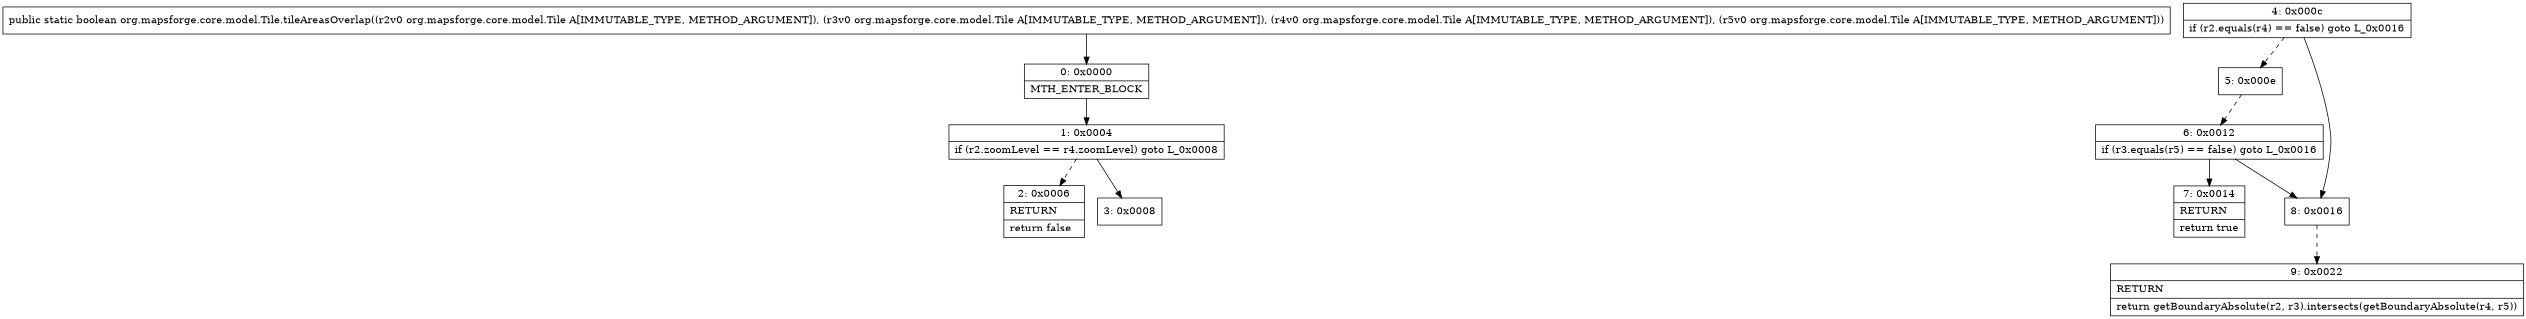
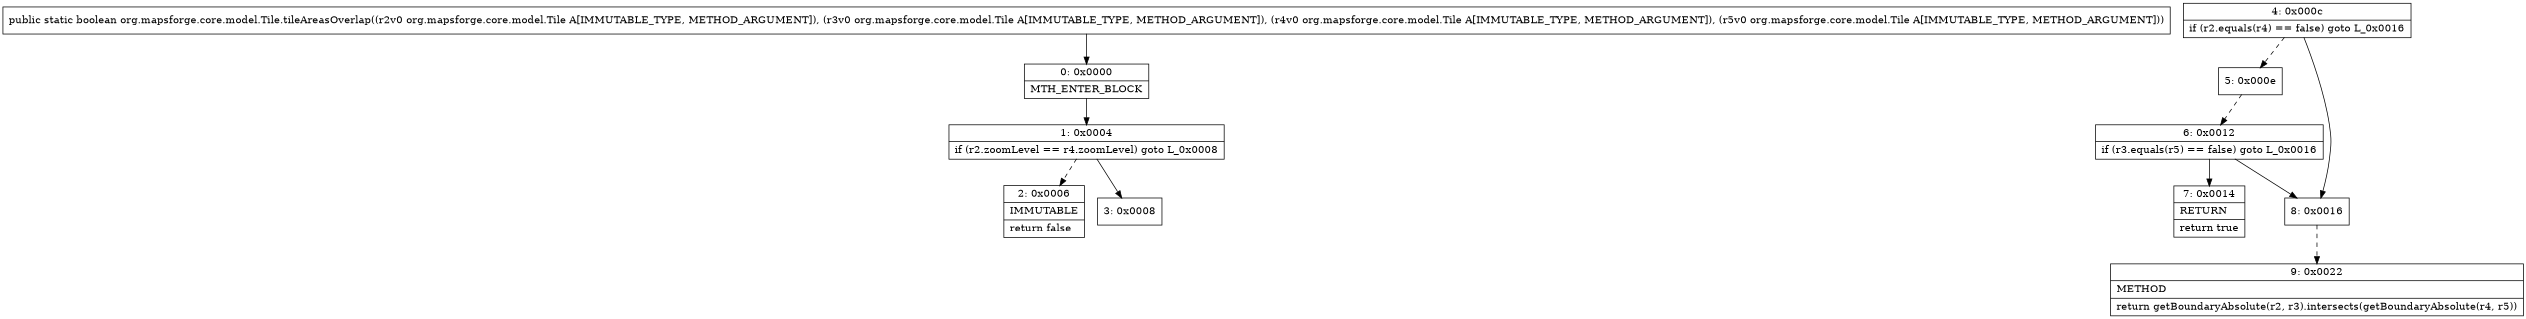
  digraph {
    node [shape=record]
    n1 [label="{0\:\ 0x0000|MTH_ENTER_BLOCK\l}"]
    n2 [label="{1\:\ 0x0004|if (r2.zoomLevel == r4.zoomLevel) goto L_0x0008\l}"]
-   n3 [label="{2\:\ 0x0006|RETURN\l|return false\l}"]
+   n3 [label="{2\:\ 0x0006|IMMUTABLE\l|return false\l}"]
    n4 [label="{3\:\ 0x0008}"]
    n5 [label="{4\:\ 0x000c|if (r2.equals(r4) == false) goto L_0x0016\l}"]
    n6 [label="{5\:\ 0x000e}"]
    n7 [label="{8\:\ 0x0016}"]
    n8 [label="{6\:\ 0x0012|if (r3.equals(r5) == false) goto L_0x0016\l}"]
-   n9 [label="{9\:\ 0x0022|RETURN\l|return getBoundaryAbsolute(r2, r3).intersects(getBoundaryAbsolute(r4, r5))\l}"]
+   n9 [label="{9\:\ 0x0022|METHOD\l|return getBoundaryAbsolute(r2, r3).intersects(getBoundaryAbsolute(r4, r5))\l}"]
    n10 [label="{7\:\ 0x0014|RETURN\l|return true\l}"]
    n11 [label="{public static boolean org.mapsforge.core.model.Tile.tileAreasOverlap((r2v0 org.mapsforge.core.model.Tile A[IMMUTABLE_TYPE, METHOD_ARGUMENT]), (r3v0 org.mapsforge.core.model.Tile A[IMMUTABLE_TYPE, METHOD_ARGUMENT]), (r4v0 org.mapsforge.core.model.Tile A[IMMUTABLE_TYPE, METHOD_ARGUMENT]), (r5v0 org.mapsforge.core.model.Tile A[IMMUTABLE_TYPE, METHOD_ARGUMENT])) }"]
    n1 -> n2
    n2 -> n3 [style=dashed]
    n2 -> n4
    n5 -> n6 [style=dashed]
    n5 -> n7
    n6 -> n8 [style=dashed]
    n7 -> n9 [style=dashed]
    n8 -> n7
    n8 -> n10 [style=solid]
    n11 -> n1
  }
